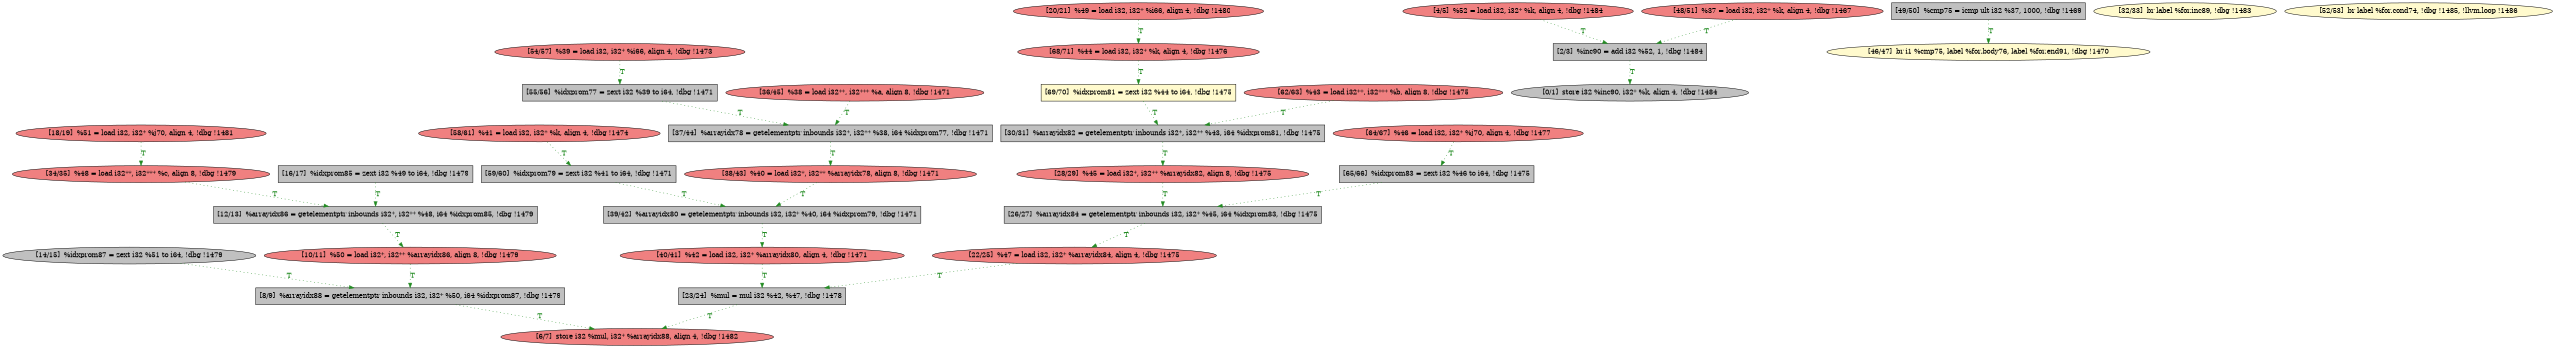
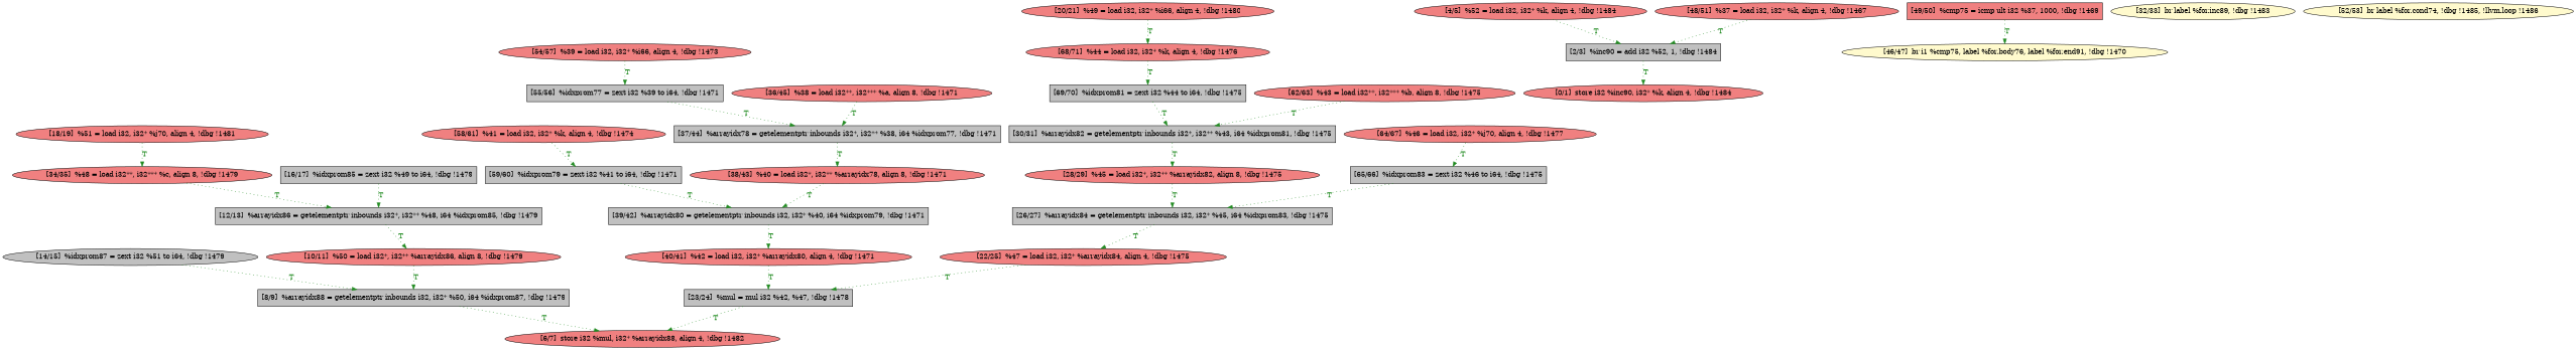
  digraph {
    fontname="DejaVu Serif"
    node [fillcolor=lightcoral fontname="DejaVu Serif" shape=ellipse style=filled]
    edge [color=forestgreen fontcolor=forestgreen fontname="DejaVu Serif" style=dotted]
    n1 [label="[20/21]  %49 = load i32, i32* %i66, align 4, !dbg !1480"]
    n2 [label="[68/71]  %44 = load i32, i32* %k, align 4, !dbg !1476"]
    n3 [fillcolor=grey label="[16/17]  %idxprom85 = zext i32 %49 to i64, !dbg !1479" shape=rectangle]
    n4 [fillcolor=grey label="[12/13]  %arrayidx86 = getelementptr inbounds i32*, i32** %48, i64 %idxprom85, !dbg !1479" shape=rectangle]
    n5 [label="[4/5]  %52 = load i32, i32* %k, align 4, !dbg !1484"]
    n6 [fillcolor=grey label="[2/3]  %inc90 = add i32 %52, 1, !dbg !1484" shape=rectangle]
-   n7 [fillcolor=grey label="[0/1]  store i32 %inc90, i32* %k, align 4, !dbg !1484"]
+   n7 [label="[0/1]  store i32 %inc90, i32* %k, align 4, !dbg !1484"]
    n8 [fillcolor=grey label="[30/31]  %arrayidx82 = getelementptr inbounds i32*, i32** %43, i64 %idxprom81, !dbg !1475" shape=rectangle]
    n9 [label="[28/29]  %45 = load i32*, i32** %arrayidx82, align 8, !dbg !1475"]
    n10 [fillcolor=grey label="[26/27]  %arrayidx84 = getelementptr inbounds i32, i32* %45, i64 %idxprom83, !dbg !1475" shape=rectangle]
    n11 [label="[6/7]  store i32 %mul, i32* %arrayidx88, align 4, !dbg !1482"]
    n12 [label="[22/25]  %47 = load i32, i32* %arrayidx84, align 4, !dbg !1475"]
    n13 [fillcolor=grey label="[23/24]  %mul = mul i32 %42, %47, !dbg !1478" shape=rectangle]
    n14 [label="[10/11]  %50 = load i32*, i32** %arrayidx86, align 8, !dbg !1479"]
    n15 [fillcolor=grey label="[8/9]  %arrayidx88 = getelementptr inbounds i32, i32* %50, i64 %idxprom87, !dbg !1479" shape=rectangle]
    n16 [label="[18/19]  %51 = load i32, i32* %j70, align 4, !dbg !1481"]
    n17 [label="[34/35]  %48 = load i32**, i32*** %c, align 8, !dbg !1479"]
    n18 [fillcolor=grey label="[14/15]  %idxprom87 = zext i32 %51 to i64, !dbg !1479"]
    n19 [label="[62/63]  %43 = load i32**, i32*** %b, align 8, !dbg !1475"]
    n20 [label="[38/43]  %40 = load i32*, i32** %arrayidx78, align 8, !dbg !1471"]
    n21 [fillcolor=grey label="[39/42]  %arrayidx80 = getelementptr inbounds i32, i32* %40, i64 %idxprom79, !dbg !1471" shape=rectangle]
    n22 [label="[40/41]  %42 = load i32, i32* %arrayidx80, align 4, !dbg !1471"]
    n23 [label="[36/45]  %38 = load i32**, i32*** %a, align 8, !dbg !1471"]
    n24 [fillcolor=grey label="[37/44]  %arrayidx78 = getelementptr inbounds i32*, i32** %38, i64 %idxprom77, !dbg !1471" shape=rectangle]
-   n25 [fillcolor=lemonchiffon label="[69/70]  %idxprom81 = zext i32 %44 to i64, !dbg !1475" shape=rectangle]
+   n25 [fillcolor=grey label="[69/70]  %idxprom81 = zext i32 %44 to i64, !dbg !1475" shape=rectangle]
    n26 [label="[48/51]  %37 = load i32, i32* %k, align 4, !dbg !1467"]
-   n27 [fillcolor=grey label="[49/50]  %cmp75 = icmp ult i32 %37, 1000, !dbg !1469" shape=rectangle]
+   n27 [label="[49/50]  %cmp75 = icmp ult i32 %37, 1000, !dbg !1469" shape=rectangle]
    n28 [fillcolor=lemonchiffon label="[46/47]  br i1 %cmp75, label %for.body76, label %for.end91, !dbg !1470"]
    n29 [fillcolor=grey label="[55/56]  %idxprom77 = zext i32 %39 to i64, !dbg !1471" shape=rectangle]
    n30 [fillcolor=grey label="[65/66]  %idxprom83 = zext i32 %46 to i64, !dbg !1475" shape=rectangle]
    n31 [fillcolor=lemonchiffon label="[32/33]  br label %for.inc89, !dbg !1483"]
    n32 [label="[64/67]  %46 = load i32, i32* %j70, align 4, !dbg !1477"]
    n33 [fillcolor=lemonchiffon label="[52/53]  br label %for.cond74, !dbg !1485, !llvm.loop !1486"]
    n34 [label="[54/57]  %39 = load i32, i32* %i66, align 4, !dbg !1473"]
    n35 [fillcolor=grey label="[59/60]  %idxprom79 = zext i32 %41 to i64, !dbg !1471" shape=rectangle]
    n36 [label="[58/61]  %41 = load i32, i32* %k, align 4, !dbg !1474"]
    n1 -> n2 [label=T]
    n2 -> n25 [label=T]
    n3 -> n4 [label=T]
    n4 -> n14 [label=T]
    n5 -> n6 [label=T]
    n6 -> n7 [label=T]
    n8 -> n9 [label=T]
    n9 -> n10 [label=T]
    n10 -> n12 [label=T]
    n12 -> n13 [label=T]
    n13 -> n11 [label=T]
    n14 -> n15 [label=T]
    n15 -> n11 [label=T]
    n16 -> n17 [label=T]
    n17 -> n4 [label=T]
    n18 -> n15 [label=T]
    n19 -> n8 [label=T]
    n20 -> n21 [label=T]
    n21 -> n22 [label=T]
    n22 -> n13 [label=T]
    n23 -> n24 [label=T]
    n24 -> n20 [label=T]
    n25 -> n8 [label=T]
    n26 -> n6 [label=T]
    n27 -> n28 [label=T]
    n29 -> n24 [label=T]
    n30 -> n10 [label=T]
    n32 -> n30 [label=T]
    n34 -> n29 [label=T]
    n35 -> n21 [label=T]
    n36 -> n35 [label=T]
  }
